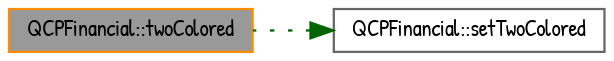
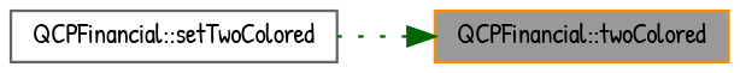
  digraph {
    rankdir=RL
    fontname="Patrick Hand"
    node [fontname="Patrick Hand" fontsize=10 shape=box style=filled]
    n1 [color=darkorange fillcolor=grey60 fontcolor=black height=0.2 label="QCPFinancial::twoColored" width=0.4]
    n2 [color=gray40 fillcolor=white height=0.2 label="QCPFinancial::setTwoColored" width=0.4]
-   n2 -> n1 [color=darkgreen dir=back fontname="Patrick Hand" fontsize=10 labelfontname=Helvetica labelfontsize=10 style=dotted]
+   n1 -> n2 [color=darkgreen dir=back fontname="Patrick Hand" fontsize=10 labelfontname=Helvetica labelfontsize=10 style=dotted]
  }
